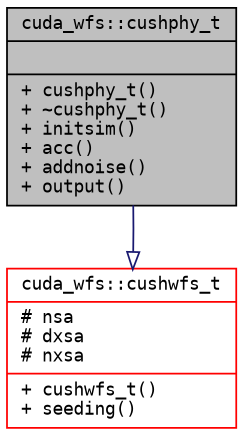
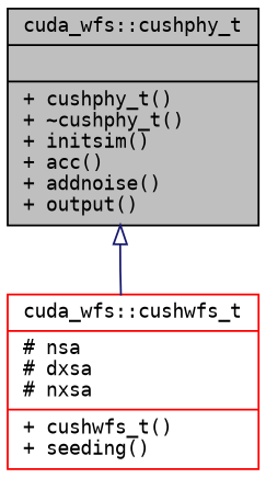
  digraph {
    fontname="DejaVu Sans Mono"
    node [fontname="DejaVu Sans Mono" fontsize=10 shape=record]
    n1 [color=black fillcolor=grey75 fontcolor=black height=0.2 label="{cuda_wfs::cushphy_t\n||+ cushphy_t()\l+ ~cushphy_t()\l+ initsim()\l+ acc()\l+ addnoise()\l+ output()\l}" style=filled width=0.4]
    n2 [color=red height=0.2 label="{cuda_wfs::cushwfs_t\n|# nsa\l# dxsa\l# nxsa\l|+ cushwfs_t()\l+ seeding()\l}" width=0.4]
-   n2 -> n1 [arrowtail=onormal color=midnightblue dir=back fontname="DejaVu Sans Mono" fontsize=10 labelfontname=Helvetica labelfontsize=10 style=solid]
+   n1 -> n2 [arrowtail=onormal color=midnightblue dir=back fontname="DejaVu Sans Mono" fontsize=10 labelfontname=Helvetica labelfontsize=10 style=solid]
  }
